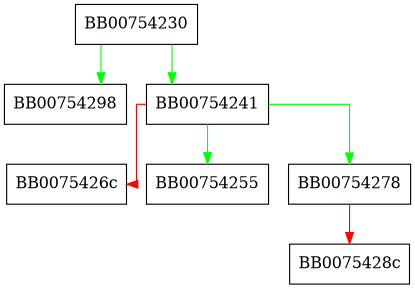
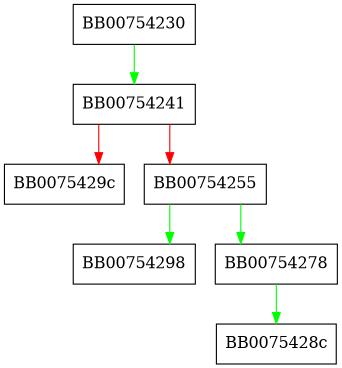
  digraph {
    splines=ortho
    node [shape=box]
    edge [color=green]
    BB00754230
    BB00754298
    BB00754241
-   BB0075426c
+   BB0075426c [label=BB0075429c]
    n5 [label=BB00754255]
    BB00754278
    BB0075428c
-   BB00754230 -> BB00754298
+   n5 -> BB00754298
    BB00754230 -> BB00754241
    BB00754241 -> BB0075426c [color=red]
-   BB00754241 -> n5
-   BB00754241 -> BB00754278
-   BB00754278 -> BB0075428c [color=red]
+   BB00754241 -> n5 [color=red]
+   n5 -> BB00754278
+   BB00754278 -> BB0075428c
  }
